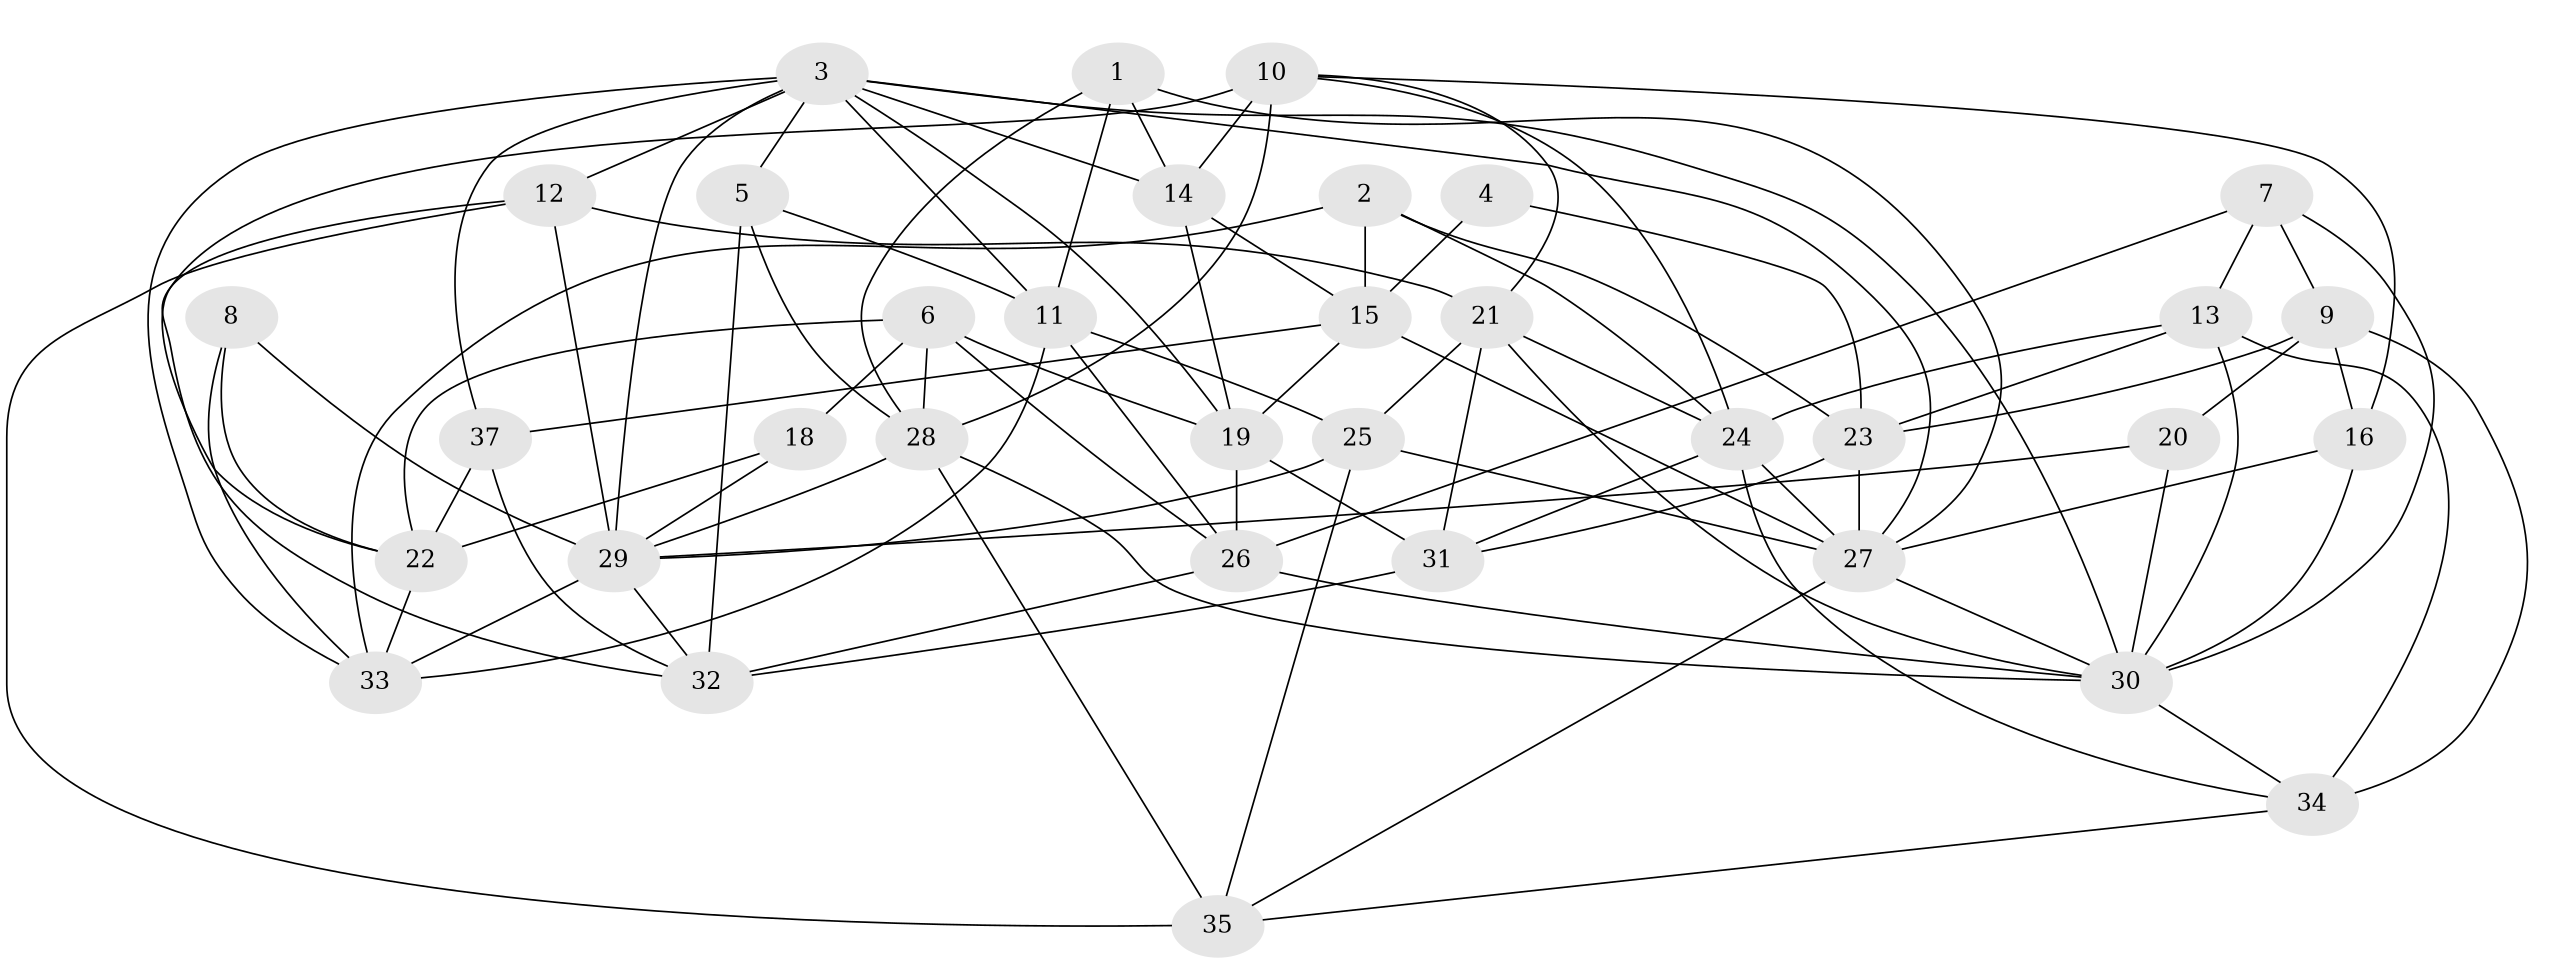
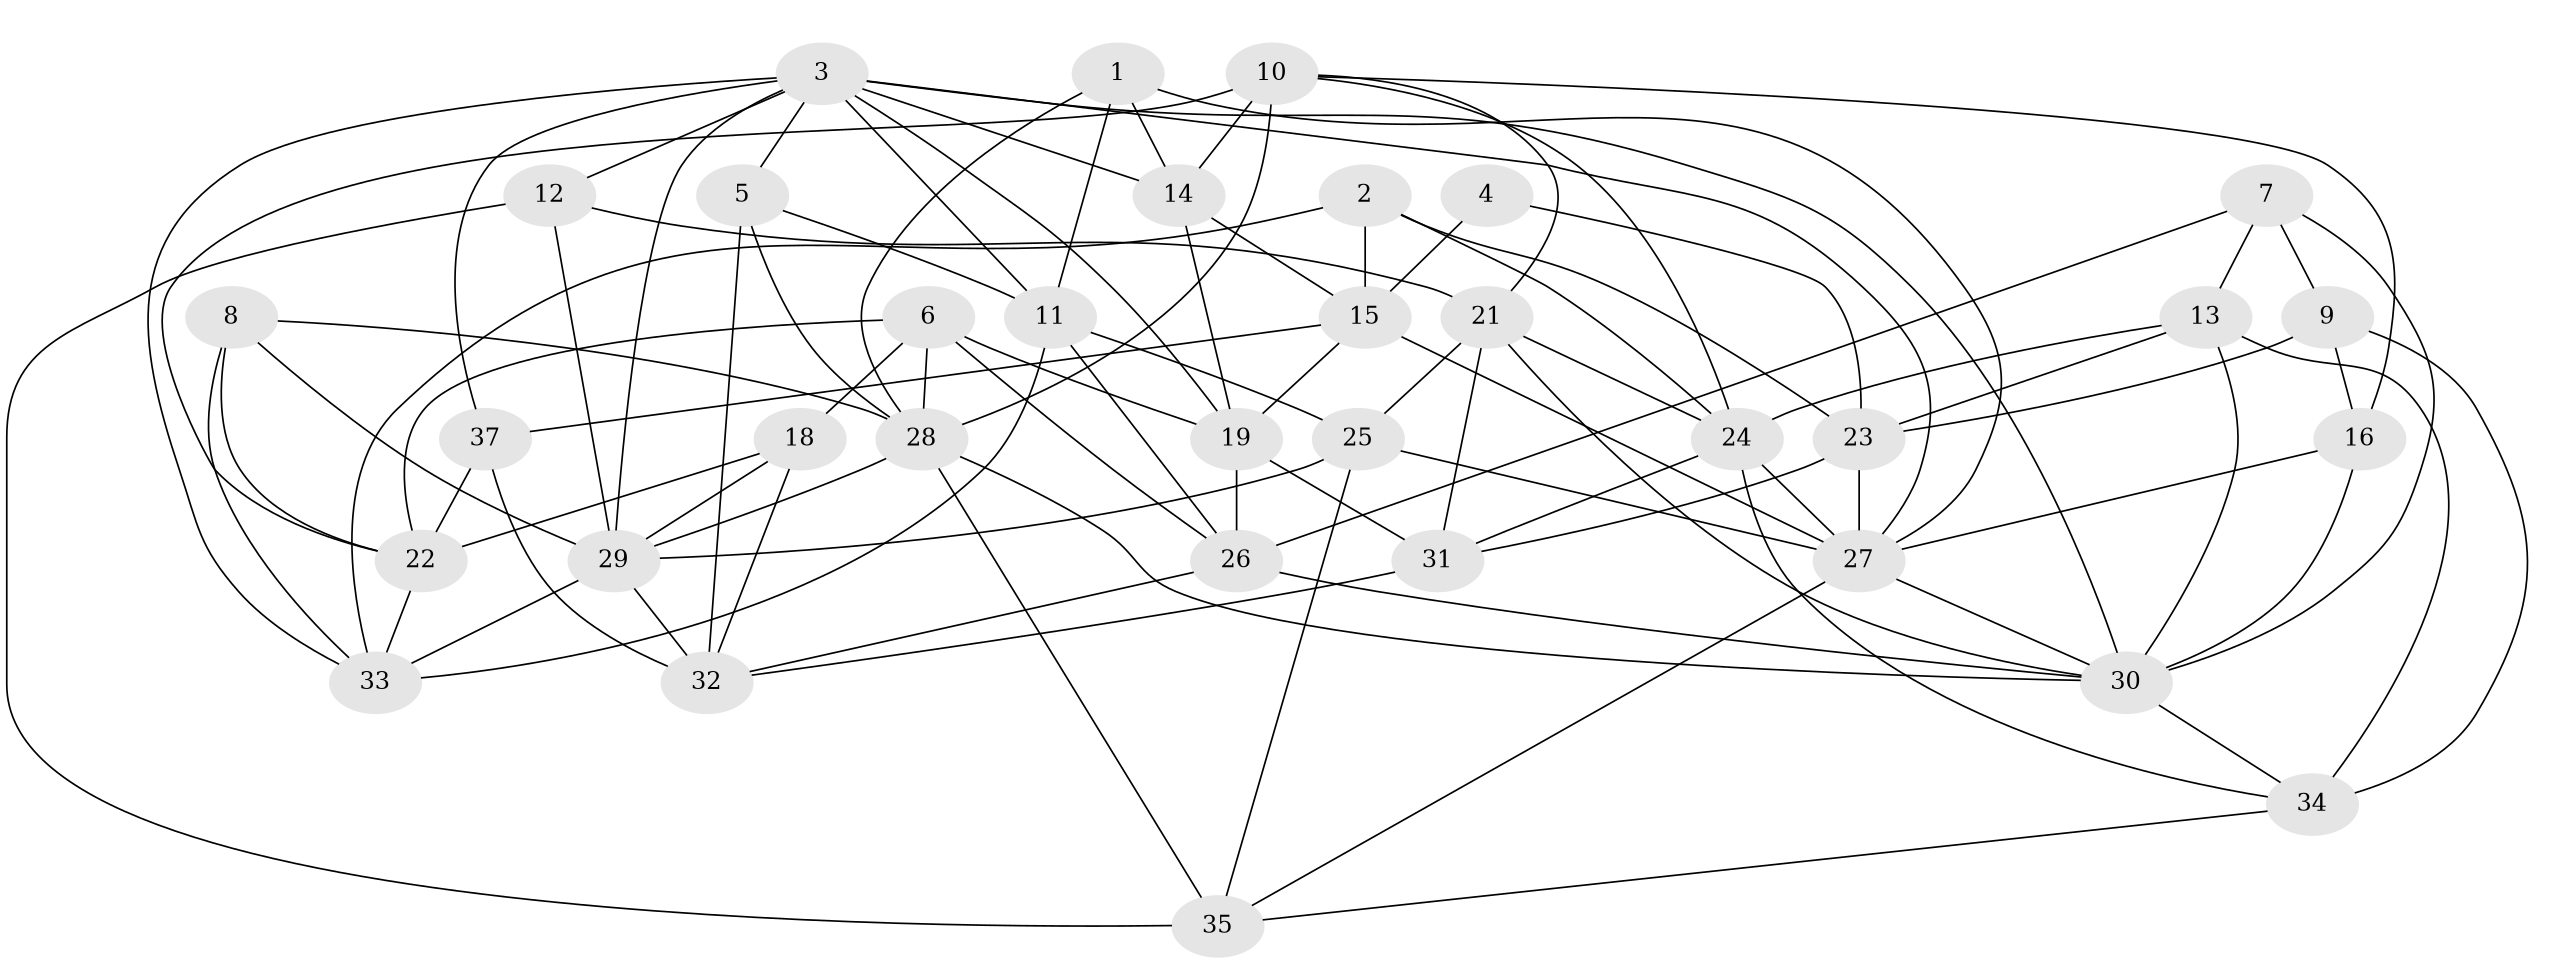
  graph {
    node [color=gray90 style=filled]
    edge [weight=1.0]
    1
    11
    14
    27
    28
    33
    25
    26
    15
    19
    30
    35
    29
    2
    23
    24
    n17 [label=37]
    31
    34
    3
    5
    12
    32
    21
    22
    4
    6
    18
    7
    9
    13
    16
-   20
    8
    10
    1 -- 11
    1 -- 14
    1 -- 27
    1 -- 28
    11 -- 33
    11 -- 25
    11 -- 26
    14 -- 15
    14 -- 19
    27 -- 30
    27 -- 35
    28 -- 30
    28 -- 35
    28 -- 29
    25 -- 27
    25 -- 35
    25 -- 29
    26 -- 30
    26 -- 32
    15 -- 27
    15 -- 19
    15 -- n17
    19 -- 26
    19 -- 31
    30 -- 34
    29 -- 33
    29 -- 32
    2 -- 33
    2 -- 15
    2 -- 23
    2 -- 24
    23 -- 27
    23 -- 31
    24 -- 27
    24 -- 31
    24 -- 34
    n17 -- 32
    n17 -- 22
    31 -- 32
    34 -- 35
    3 -- 11
    3 -- 14
    3 -- 27
    3 -- 33
    3 -- 19
    3 -- 30
    3 -- 29
    3 -- n17
    3 -- 5
    3 -- 12
    5 -- 11
    5 -- 28
    5 -- 32
    12 -- 35 [weight=2.0]
    12 -- 29
-   12 -- 32
+   18 -- 32
    12 -- 21
    21 -- 25
    21 -- 30
    21 -- 24
    21 -- 31
    22 -- 33
    4 -- 15
    4 -- 23
    6 -- 28
    6 -- 26
    6 -- 19
    6 -- 22
    6 -- 18 [weight=2.0]
    18 -- 29
    18 -- 22
    7 -- 26
    7 -- 30
    7 -- 9
    7 -- 13
    9 -- 23
    9 -- 34
    9 -- 16
-   9 -- 20 [weight=2.0]
    13 -- 30
    13 -- 23
    13 -- 24
    13 -- 34 [weight=2.0]
    16 -- 27
    16 -- 30
-   20 -- 30
-   20 -- 29
+   8 -- 28
    8 -- 33
    8 -- 29
    8 -- 22
    10 -- 14 [weight=2.0]
    10 -- 28
    10 -- 24
    10 -- 21
    10 -- 22
    10 -- 16
  }
